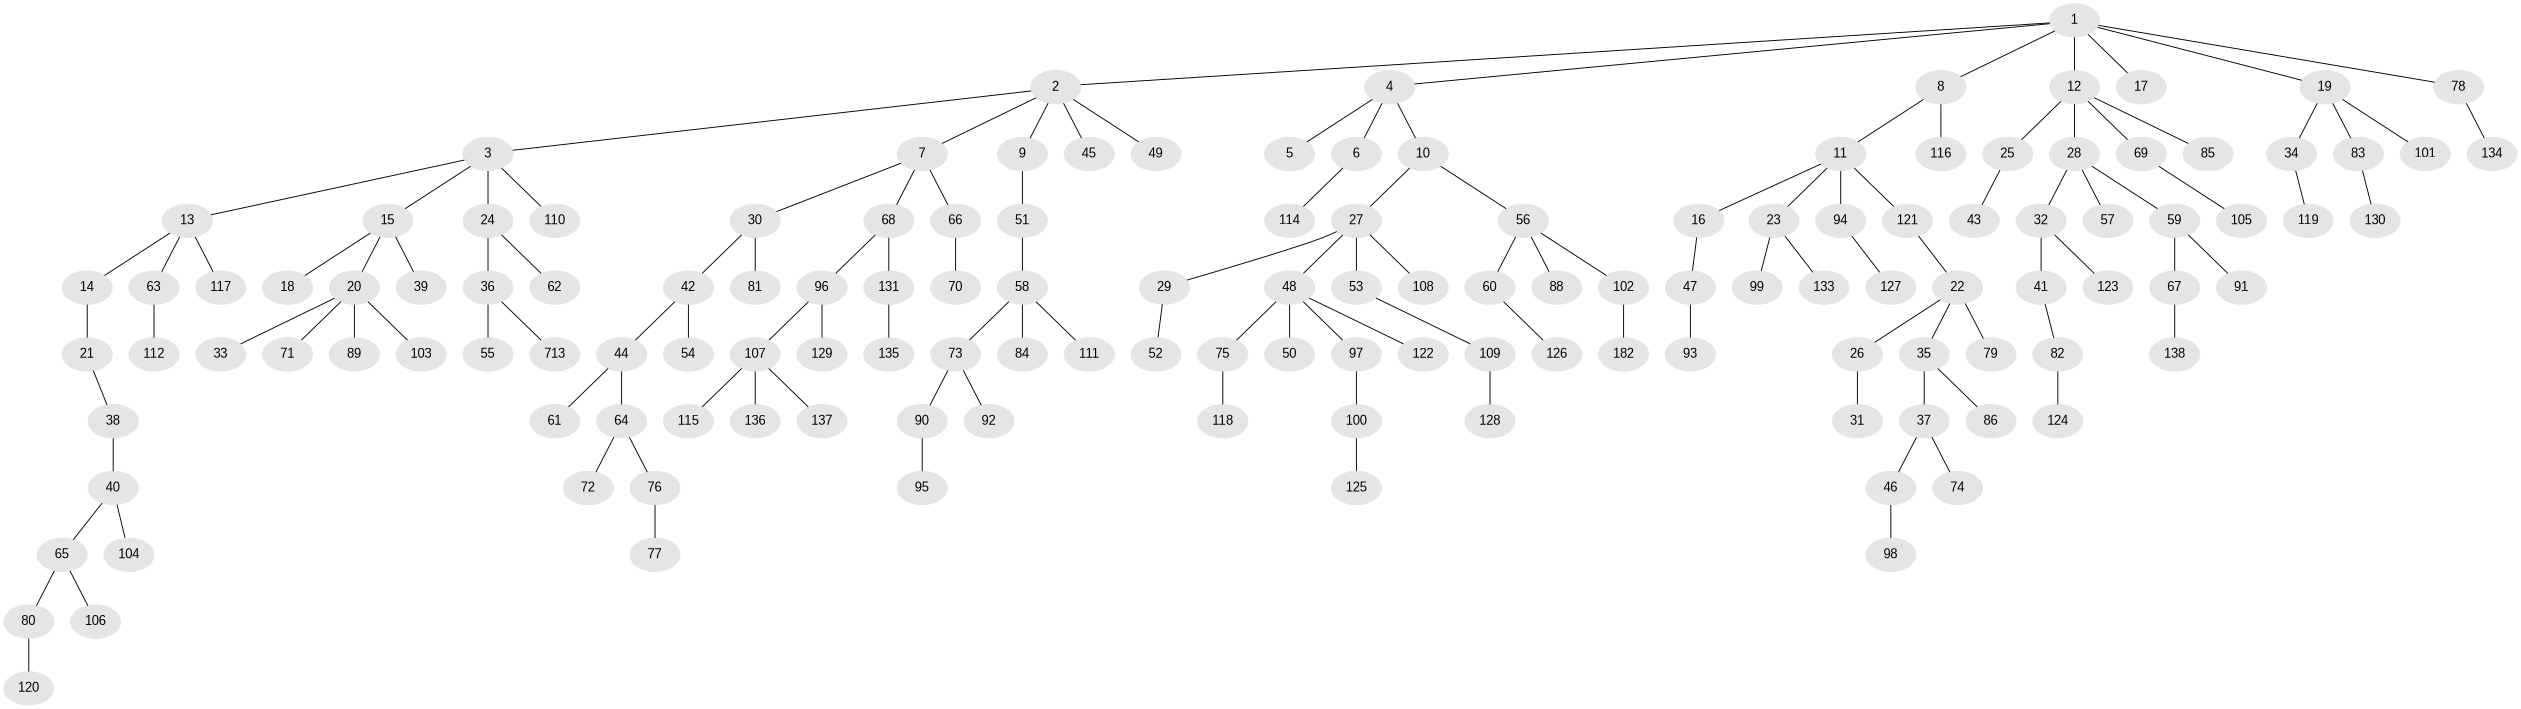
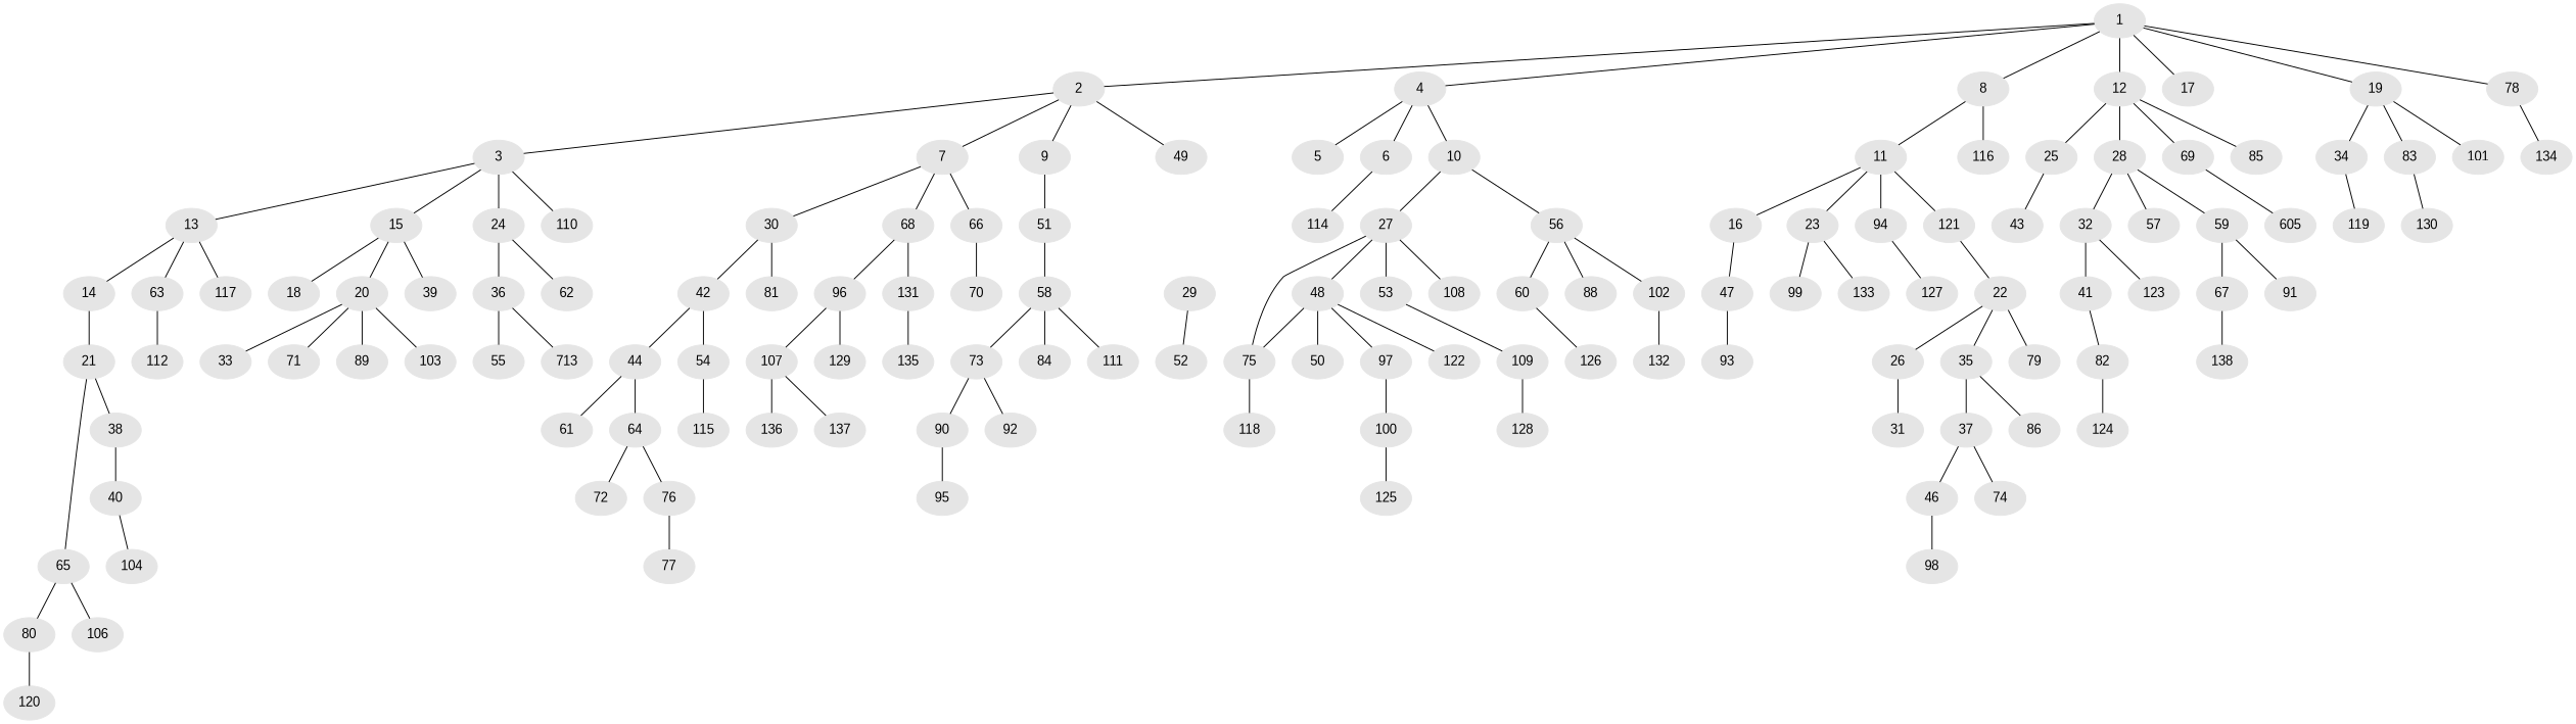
  graph {
    fontname="Liberation Sans"
    node [color=gray90 fontname="Liberation Sans" style=filled]
    edge [fontname="Liberation Sans"]
    1
    2
    4
    8
    12
    17
    19
    78
    3
    7
    9
-   45
    49
    5
    6
    10
    11
    116
    25
    28
    69
    85
    34
    83
    101
    134
    13
    15
    24
    110
    30
    66
    68
    51
    14
    63
    117
    18
    20
    39
    36
    62
    114
    27
    56
    42
    81
    70
    96
    131
    16
    23
    94
    121
    58
    29
    48
    53
    108
    60
    88
    102
    47
    22
    26
    35
    79
    99
    133
    127
    43
    32
    57
    59
-   105
+   105 [label=605]
    21
    112
    38
    33
    71
    89
    103
    93
    119
    130
    40
    31
    37
    86
    55
    n91 [label=713]
    52
    50
    75
    97
    122
    109
    41
    123
    67
    91
    44
    54
    82
    46
    74
    98
    65
    104
    80
    106
    124
    61
    64
    115
    72
    76
    118
    100
    73
    84
    111
    128
    126
-   132 [label=182]
+   132
    90
    92
    138
    77
    120
    107
    129
    135
    95
    136
    137
    125
    1 -- 2
    1 -- 4
    1 -- 8
    1 -- 12
    1 -- 17
    1 -- 19
    1 -- 78
    2 -- 3
    2 -- 7
    2 -- 9
-   2 -- 45
    2 -- 49
    4 -- 5
    4 -- 6
    4 -- 10
    8 -- 11
    8 -- 116
    12 -- 25
    12 -- 28
    12 -- 69
    12 -- 85
    19 -- 34
    19 -- 83
    19 -- 101
    78 -- 134
    3 -- 13
    3 -- 15
    3 -- 24
    3 -- 110
    7 -- 30
    7 -- 66
    7 -- 68
    9 -- 51
    6 -- 114
    10 -- 27
    10 -- 56
    11 -- 16
    11 -- 23
    11 -- 94
    11 -- 121
    25 -- 43
    28 -- 32
    28 -- 57
    28 -- 59
    69 -- 105
    34 -- 119
    83 -- 130
    13 -- 14
    13 -- 63
    13 -- 117
    15 -- 18
    15 -- 20
    15 -- 39
    24 -- 36
    24 -- 62
    30 -- 42
    30 -- 81
    66 -- 70
    68 -- 96
    68 -- 131
    51 -- 58
    14 -- 21
    63 -- 112
    20 -- 33
    20 -- 71
    20 -- 89
    20 -- 103
    36 -- 55
    36 -- n91
-   27 -- 29
+   27 -- 75
    27 -- 48
    27 -- 53
    27 -- 108
    56 -- 60
    56 -- 88
    56 -- 102
    42 -- 44
    42 -- 54
    96 -- 107
    96 -- 129
    131 -- 135
    16 -- 47
    23 -- 99
    23 -- 133
    94 -- 127
    121 -- 22
    58 -- 73
    58 -- 84
    58 -- 111
    29 -- 52
    48 -- 50
    48 -- 75
    48 -- 97
    48 -- 122
    53 -- 109
    60 -- 126
    102 -- 132
    47 -- 93
    22 -- 26
    22 -- 35
    22 -- 79
    26 -- 31
    35 -- 37
    35 -- 86
    32 -- 41
    32 -- 123
    59 -- 67
    59 -- 91
    21 -- 38
    38 -- 40
-   40 -- 65
+   21 -- 65
    40 -- 104
    37 -- 46
    37 -- 74
    75 -- 118
    97 -- 100
    109 -- 128
    41 -- 82
    67 -- 138
    44 -- 61
    44 -- 64
-   107 -- 115
+   54 -- 115
    82 -- 124
    46 -- 98
    65 -- 80
    65 -- 106
    80 -- 120
    64 -- 72
    64 -- 76
    76 -- 77
    100 -- 125
    73 -- 90
    73 -- 92
    90 -- 95
    107 -- 136
    107 -- 137
  }
